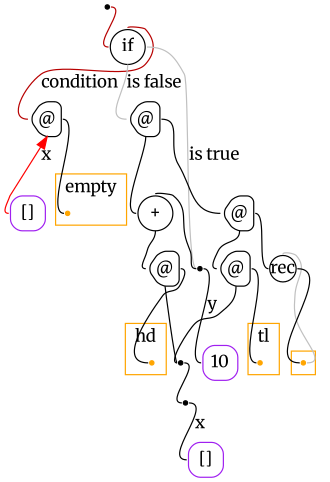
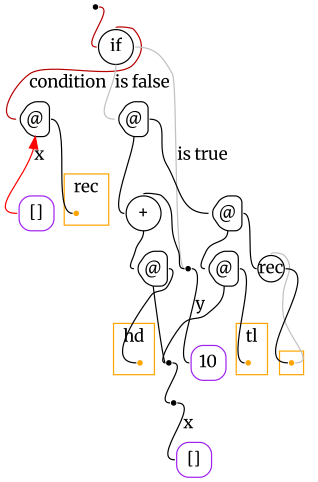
  digraph {
    labeldistance=0
    nodesep=.175
    rankdir=TB
    ranksep=.175
    fontname=Merriweather
    node [color="#000000" fixedsize=true orientation=90 shape=point fontname=Merriweather style=rounded]
    edge [arrowhead=none arrowtail=none headport=w tailport=e fontname=Merriweather]
    ndcluster_nd472 [color=orange style=""]
    ndcluster_nd405 [color=orange style=""]
    ndcluster_nd415 [color=orange style=""]
    ndcluster_nd424 [color=orange style=""]
    nd1 [color="" orientation="" style=""]
    n6 [height=.4 label=if shape=circle width=.4 orientation=""]
    n7 [color=purple height=.4 label="[]" shape=square width=.4]
    n8 [color=purple height=.4 label=10 shape=square width=.4]
    n9 [height=.3 label=rec shape=circle width=.3 orientation=""]
    n10 [height=.4 label="@" shape=house width=.4]
    n11 [height=.4 label="@" shape=house width=.4]
    n12 [label=" " color=""]
    n13 [color=purple height=.4 label="[]" shape=square width=.4]
    n14 [height=.4 label="@" shape=house width=.4]
    n15 [height=.4 label="+" shape=circle width=.4 orientation=""]
    n16 [height=.4 label="@" shape=house width=.4]
    n17 [label=" " color=""]
    n18 [height=.4 label="@" shape=house width=.4]
    n19 [label=" " color=""]
    subgraph cluster_1 {
      color=orange
      style=fill
      ndcluster_nd472
    }
    subgraph cluster_2 {
      color=orange
-     label=empty
+     label=rec
      style=fill
      ndcluster_nd405
    }
    subgraph cluster_3 {
      color=orange
      label=tl
      style=fill
      ndcluster_nd415
    }
    subgraph cluster_4 {
      color=orange
      label=hd
      style=fill
      ndcluster_nd424
    }
    nd1 -> n6 [color="#b70000"]
    n6 -> n10 [color="#b70000" label=condition tailport=n]
    n6 -> n11 [color=grey label="is false" tailport=s]
    n6 -> n12 [color=grey label="is true"]
    n9 -> ndcluster_nd472 [color=grey dir=back headport=e tailport=n]
    n9 -> ndcluster_nd472
    n10 -> ndcluster_nd405
    n10 -> n13 [arrowtail=normal color=red dir=back label=x tailport=s]
    n11 -> n14
    n11 -> n15 [tailport=s]
    n12 -> n8 [label=y]
    n14 -> n9 [color=black]
    n14 -> n16 [tailport=s]
    n15 -> n12 [tailport=n]
    n15 -> n18 [tailport=s]
    n16 -> ndcluster_nd415
    n16 -> n17 [tailport=s]
    n17 -> n19
    n18 -> ndcluster_nd424
    n18 -> n17 [tailport=s]
    n19 -> n7 [label=x]
  }
